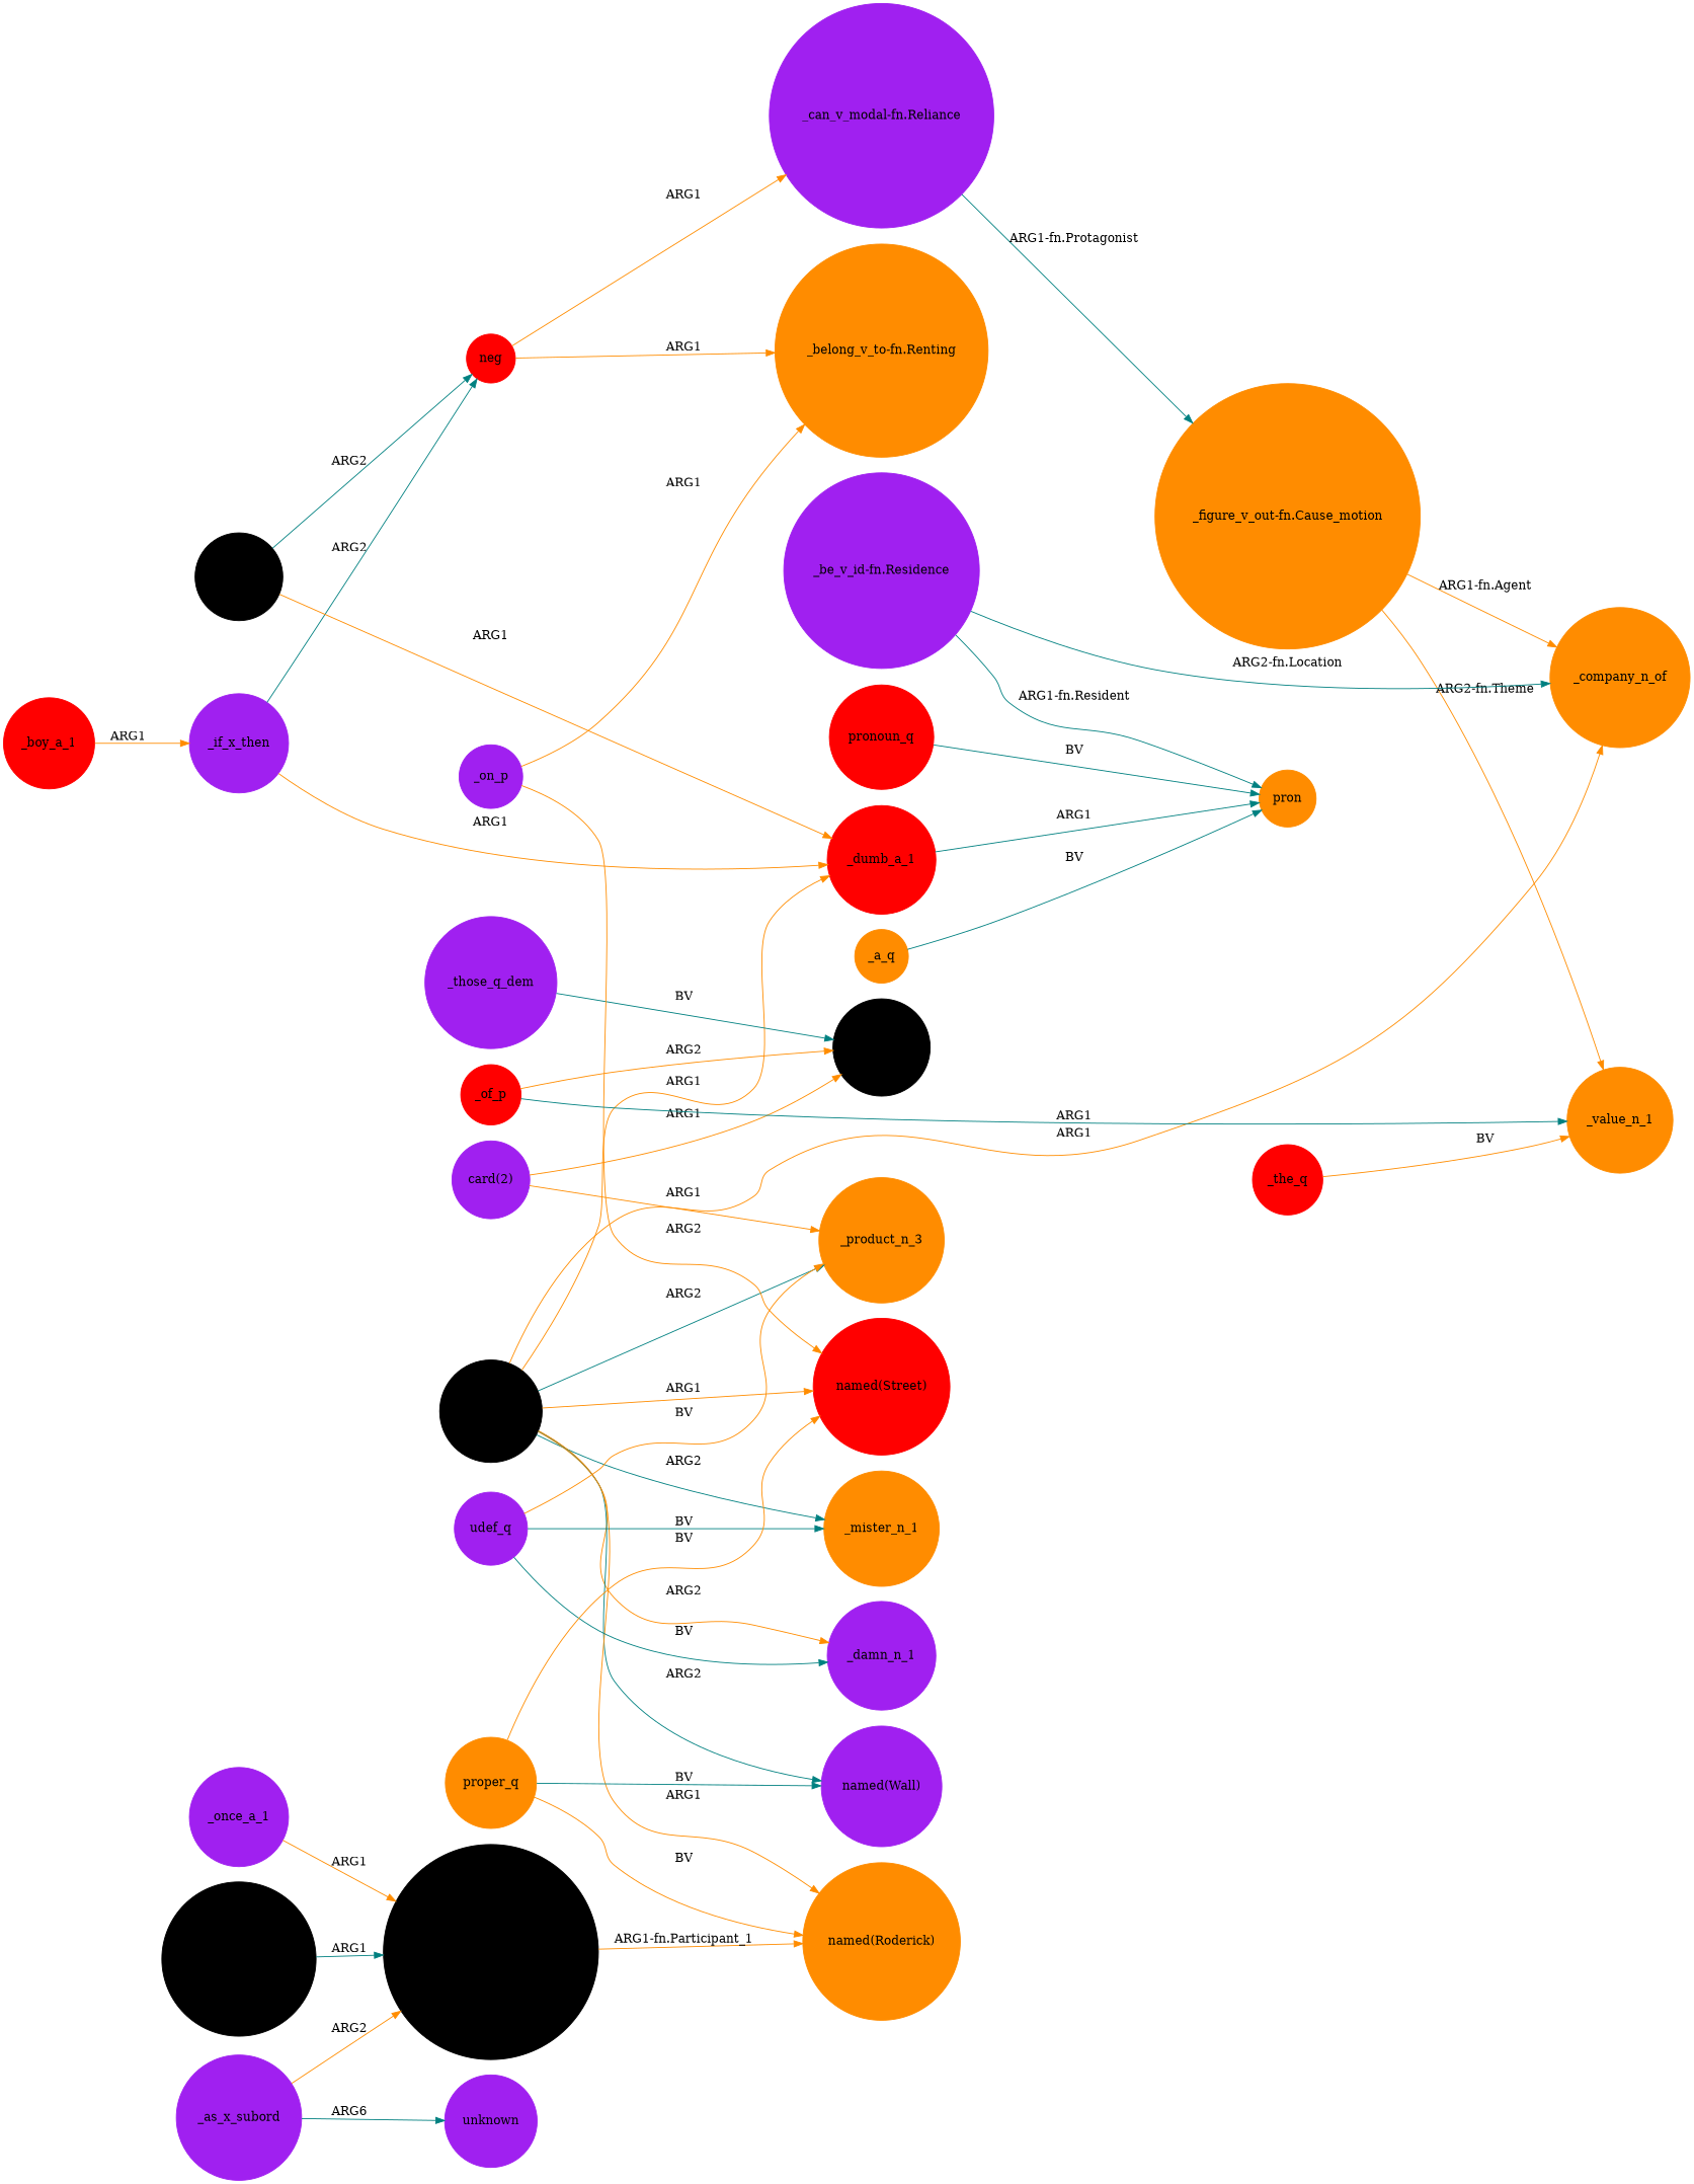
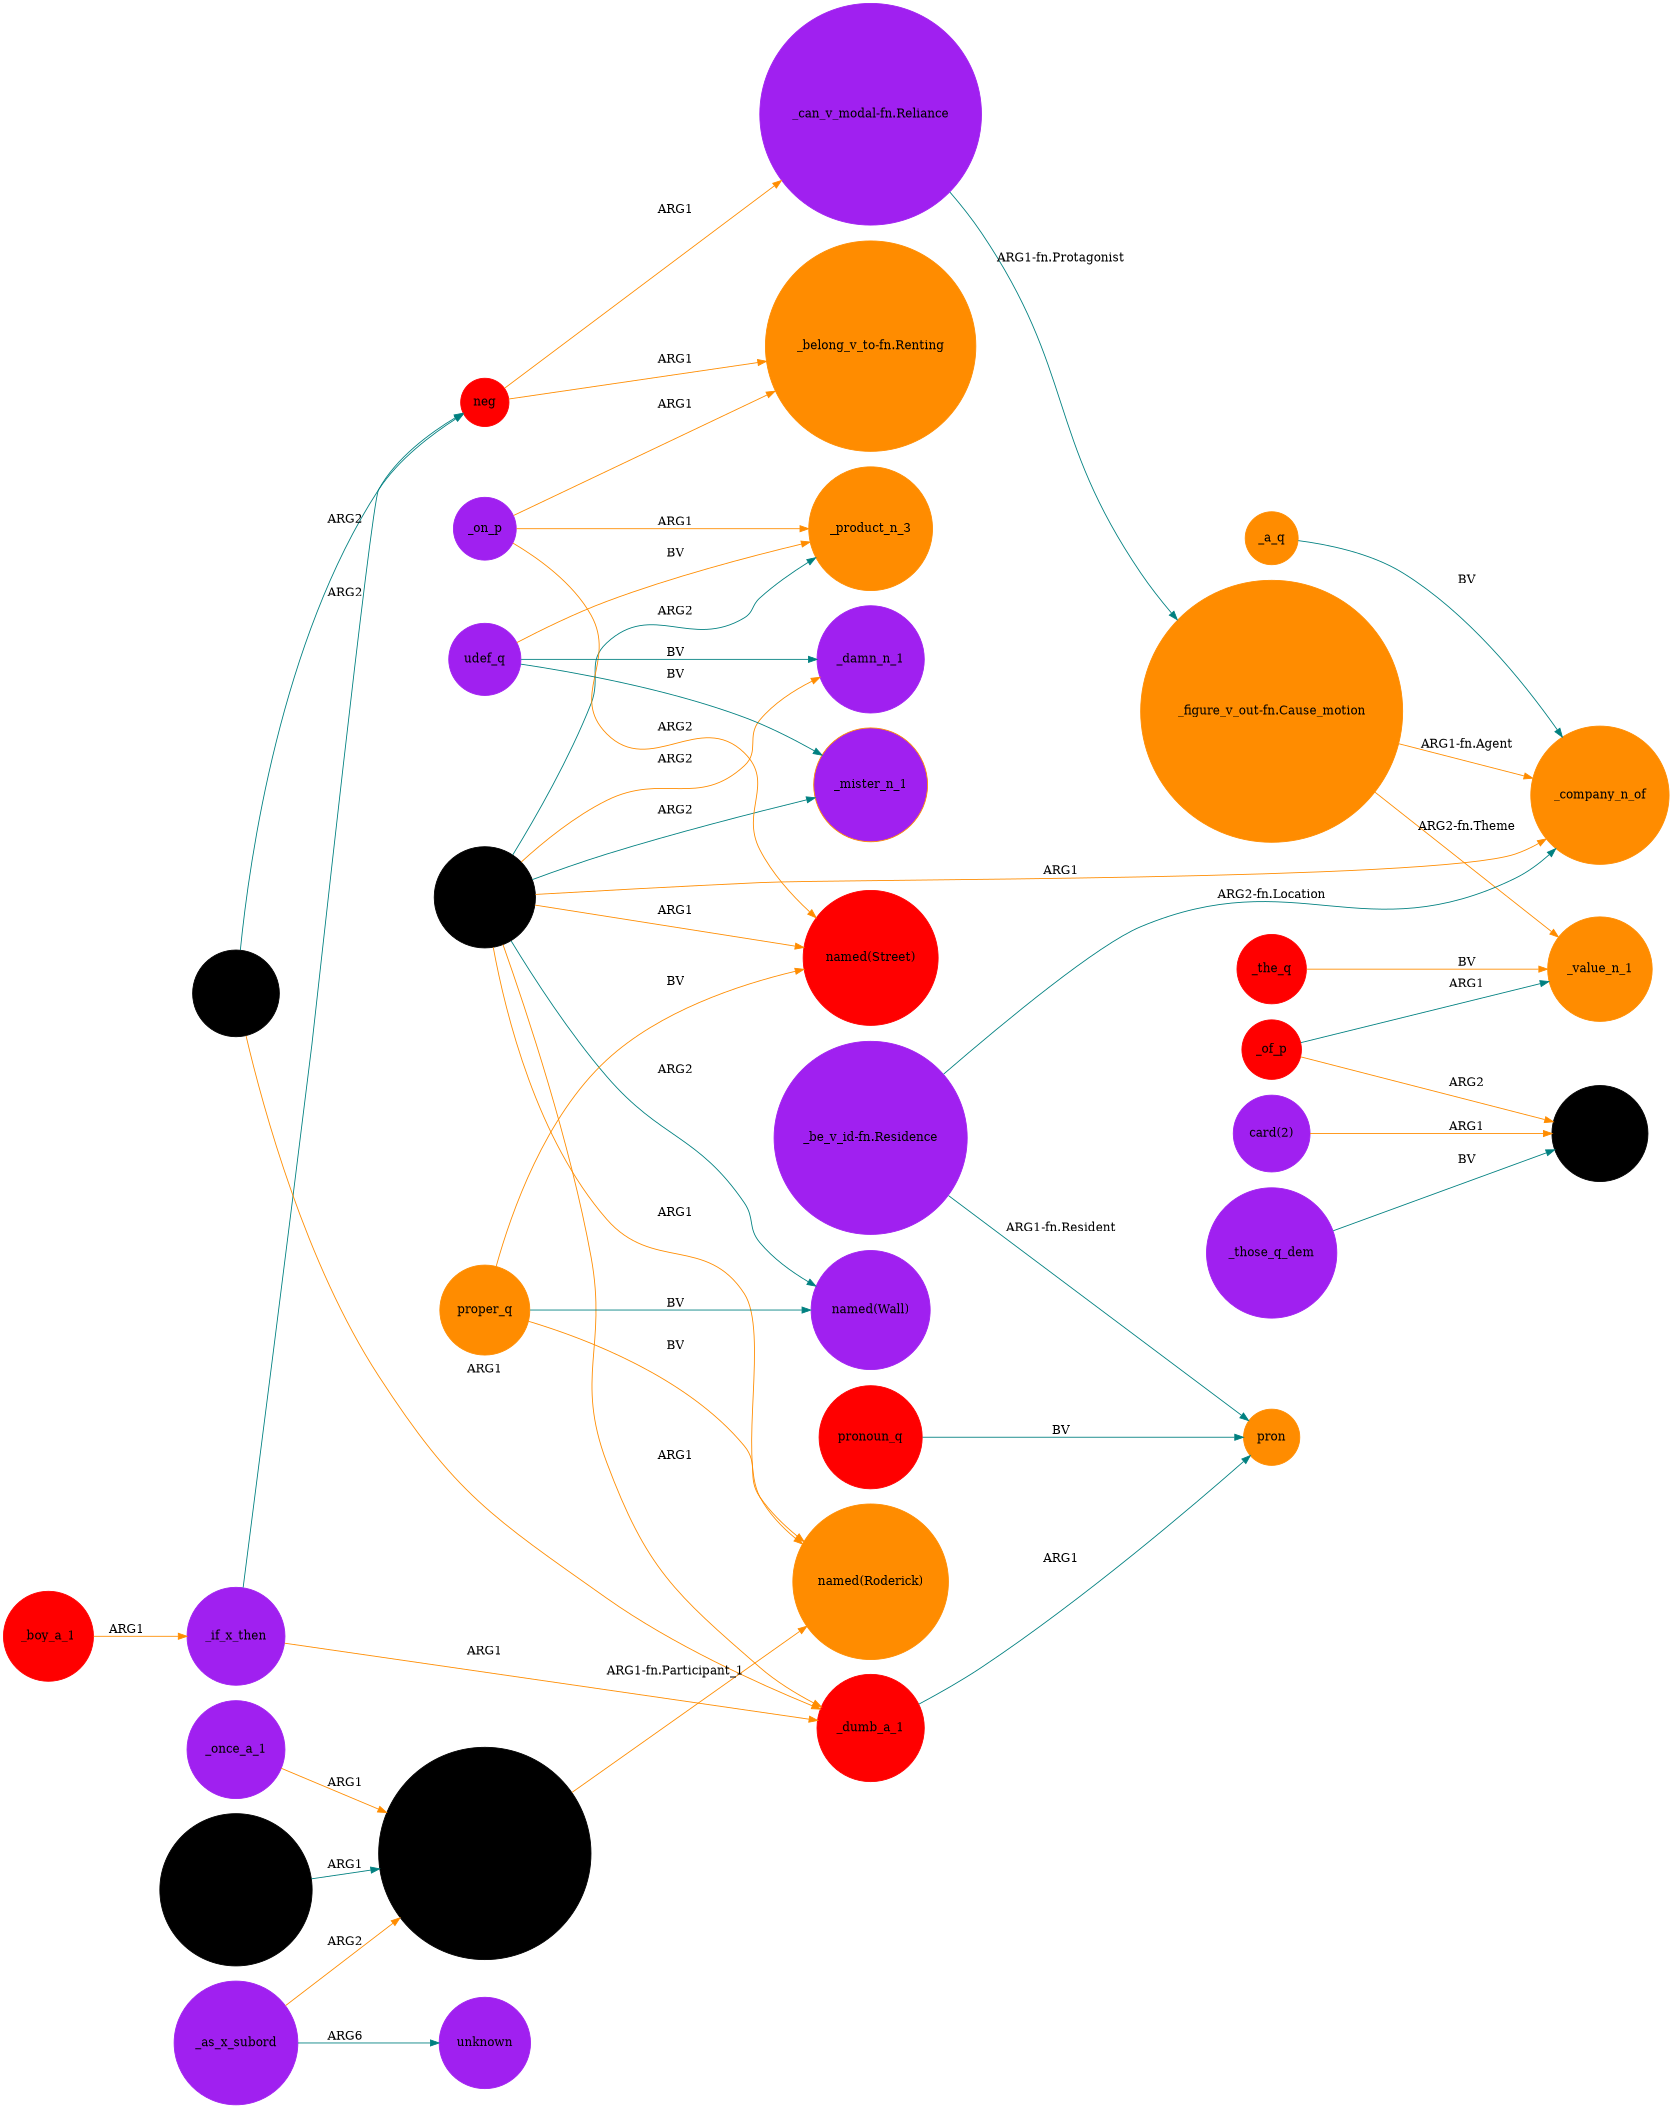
  digraph {
    rankdir=LR
    node [color=purple shape=circle style=filled]
    edge [color=darkorange]
    neg [color=red]
    _if_x_then
    _dumb_a_1 [color=red]
    "_belong_v_to-fn.Renting" [color=darkorange]
    "_can_v_modal-fn.Reliance"
    pron [color=darkorange]
    "_figure_v_out-fn.Cause_motion" [color=darkorange]
    compound [color=black]
-   _mister_n_1 [color=darkorange]
+   _mister_n_1 [color=darkorange fillcolor=purple]
    "named(Street)" [color=red]
    _company_n_of [color=darkorange]
    n12 [color=darkorange label=_product_n_3]
    _damn_n_1
    "named(Wall)"
    "named(Roderick)" [color=darkorange]
    "card(2)"
    _part_n_1 [color=black]
    _those_q_dem
    comp_so [color=black]
    _on_p
    _a_q [color=darkorange]
    udef_q
    _value_n_1 [color=darkorange]
    _colon_p_namely [color=black]
    "_say_v_1-fn.Competition" [color=black]
    "_be_v_id-fn.Residence"
    _boy_a_1 [color=red]
    pronoun_q [color=red]
    proper_q [color=darkorange]
    _once_a_1
    _the_q [color=red]
    _of_p [color=red]
    _as_x_subord
    unknown
    neg -> "_belong_v_to-fn.Renting" [label=ARG1]
    neg -> "_can_v_modal-fn.Reliance" [label=ARG1]
    _if_x_then -> neg [color=teal label=ARG2]
    _if_x_then -> _dumb_a_1 [label=ARG1]
    _dumb_a_1 -> pron [color=teal label=ARG1]
    "_can_v_modal-fn.Reliance" -> "_figure_v_out-fn.Cause_motion" [color=teal label="ARG1-fn.Protagonist"]
    "_figure_v_out-fn.Cause_motion" -> _company_n_of [label="ARG1-fn.Agent"]
    "_figure_v_out-fn.Cause_motion" -> _value_n_1 [label="ARG2-fn.Theme"]
    compound -> _dumb_a_1 [label=ARG1]
    compound -> _mister_n_1 [color=teal label=ARG2]
    compound -> "named(Street)" [label=ARG1]
    compound -> _company_n_of [label=ARG1]
    compound -> n12 [color=teal label=ARG2]
    compound -> _damn_n_1 [label=ARG2]
    compound -> "named(Wall)" [color=teal label=ARG2]
    compound -> "named(Roderick)" [label=ARG1]
-   "card(2)" -> n12 [label=ARG1]
+   _on_p -> n12 [label=ARG1]
    "card(2)" -> _part_n_1 [label=ARG1]
    _those_q_dem -> _part_n_1 [color=teal label=BV]
    comp_so -> neg [color=teal label=ARG2]
    comp_so -> _dumb_a_1 [label=ARG1]
    _on_p -> "_belong_v_to-fn.Renting" [label=ARG1]
    _on_p -> "named(Street)" [label=ARG2]
-   _a_q -> pron [color=teal label=BV]
+   _a_q -> _company_n_of [color=teal label=BV]
    udef_q -> _mister_n_1 [color=teal label=BV]
    udef_q -> n12 [label=BV]
    udef_q -> _damn_n_1 [color=teal label=BV]
    _colon_p_namely -> "_say_v_1-fn.Competition" [color=teal label=ARG1]
    "_say_v_1-fn.Competition" -> "named(Roderick)" [label="ARG1-fn.Participant_1"]
    "_be_v_id-fn.Residence" -> pron [color=teal label="ARG1-fn.Resident"]
    "_be_v_id-fn.Residence" -> _company_n_of [color=teal label="ARG2-fn.Location"]
    _boy_a_1 -> _if_x_then [label=ARG1]
    pronoun_q -> pron [color=teal label=BV]
    proper_q -> "named(Street)" [label=BV]
    proper_q -> "named(Wall)" [color=teal label=BV]
    proper_q -> "named(Roderick)" [label=BV]
    _once_a_1 -> "_say_v_1-fn.Competition" [label=ARG1]
    _the_q -> _value_n_1 [label=BV]
    _of_p -> _part_n_1 [label=ARG2]
    _of_p -> _value_n_1 [color=teal label=ARG1]
    _as_x_subord -> "_say_v_1-fn.Competition" [label=ARG2]
    _as_x_subord -> unknown [color=teal label=ARG6]
  }
